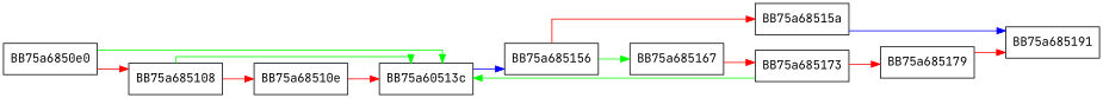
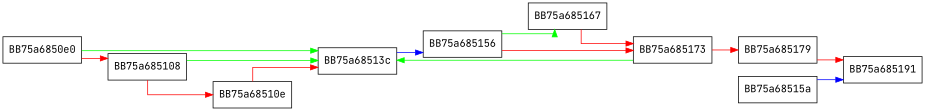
  digraph {
    fontname="JetBrains Mono"
    rankdir=LR
    splines=ortho
    node [fontname="JetBrains Mono" shape=box]
    edge [color=red fontname="JetBrains Mono"]
    BB75a6850e0
-   BB75a68513c [label=BB75a60513c]
+   BB75a68513c
    BB75a685108
    BB75a685156
    BB75a68510e
    BB75a685167
    BB75a68515a
    BB75a685173
    BB75a685191
    BB75a685179
    BB75a6850e0 -> BB75a68513c [color=green]
    BB75a6850e0 -> BB75a685108
    BB75a68513c -> BB75a685156 [color=blue]
    BB75a685108 -> BB75a68513c [color=green]
    BB75a685108 -> BB75a68510e
    BB75a685156 -> BB75a685167 [color=green]
-   BB75a685156 -> BB75a68515a
+   BB75a685156 -> BB75a685173
    BB75a68510e -> BB75a68513c
    BB75a685167 -> BB75a685173
    BB75a68515a -> BB75a685191 [color=blue]
    BB75a685173 -> BB75a68513c [color=green]
    BB75a685173 -> BB75a685179
    BB75a685179 -> BB75a685191
  }
